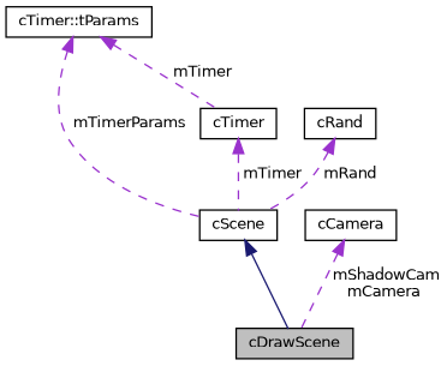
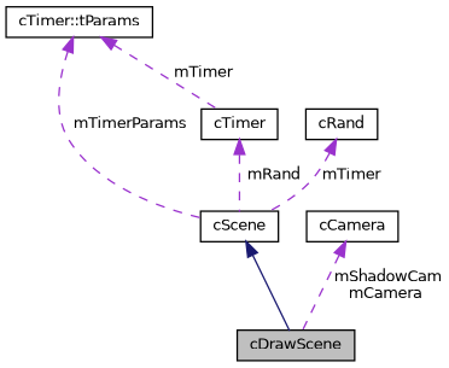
  digraph {
    node [color=black fillcolor=white fontname=Helvetica fontsize=10 shape=record style=filled]
    edge [color=darkorchid3 dir=back fontname=Helvetica fontsize=10 labelfontname=Helvetica labelfontsize=10 style=dashed]
    n1 [fillcolor=grey75 fontcolor=black height=0.2 label=cDrawScene width=0.4]
    n2 [height=0.2 label=cScene width=0.4]
    n3 [height=0.2 label=cTimer width=0.4]
    n4 [height=0.2 label="cTimer::tParams" width=0.4]
    n5 [height=0.2 label=cRand width=0.4]
    n6 [height=0.2 label=cCamera width=0.4]
    n2 -> n1 [color=midnightblue style=solid]
-   n3 -> n2 [label=" mTimer"]
+   n3 -> n2 [label=" mRand"]
    n4 -> n2 [label=" mTimerParams"]
    n4 -> n3 [label=" mTimer"]
-   n5 -> n2 [label=" mRand"]
+   n5 -> n2 [label=" mTimer"]
    n6 -> n1 [label=" mShadowCam\nmCamera"]
  }
